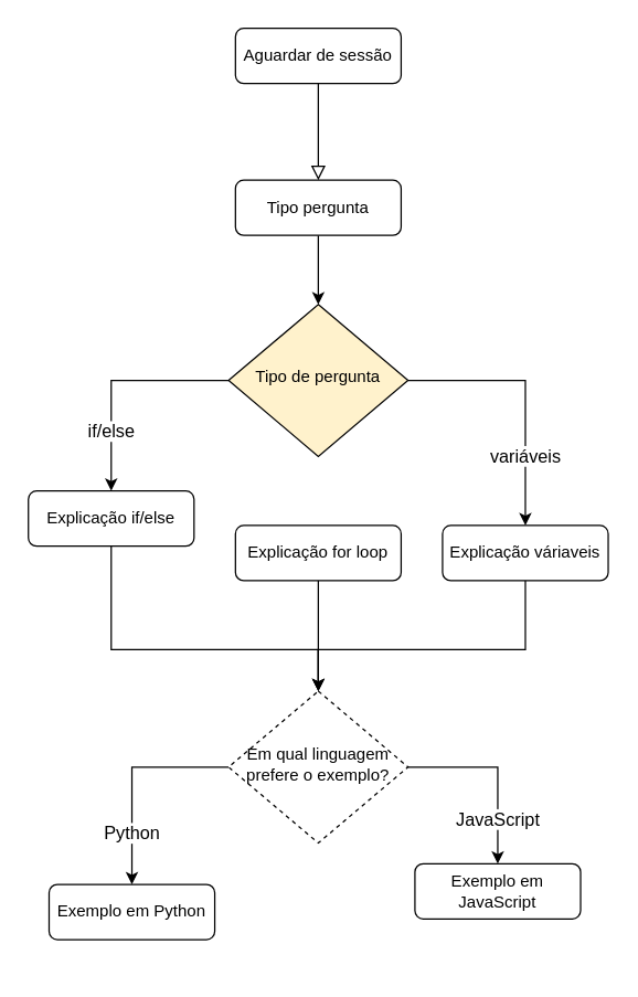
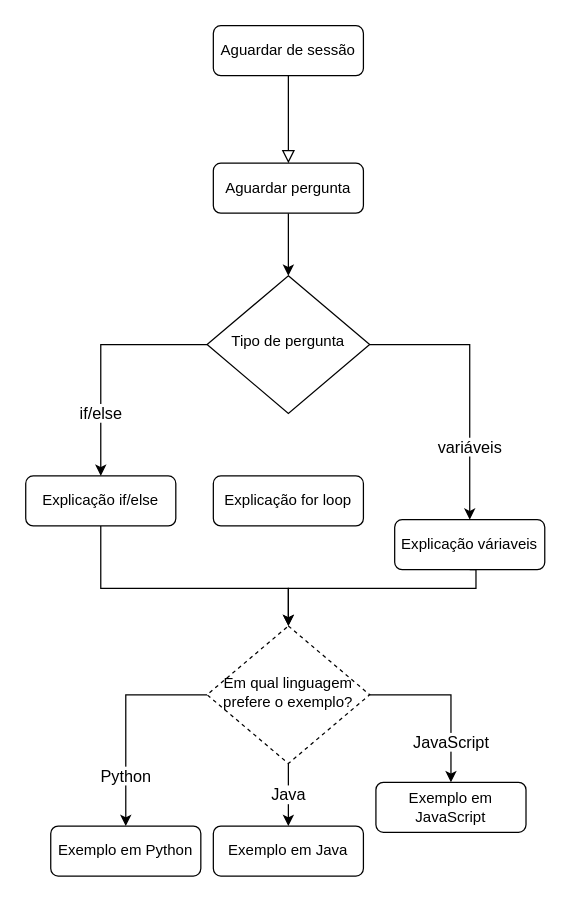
  <mxCell id="0" />
  <mxCell id="1" parent="0" />
  <mxCell id="2" value="" style="rounded=0;html=1;jettySize=auto;orthogonalLoop=1;fontSize=11;endArrow=block;endFill=0;endSize=8;strokeWidth=1;shadow=0;labelBackgroundColor=none;edgeStyle=orthogonalEdgeStyle;entryX=0.5;entryY=0;entryDx=0;entryDy=0;" edge="1" parent="1" source="3" target="5"><mxGeometry relative="1" as="geometry" /></mxCell>
  <mxCell id="3" value="Aguardar de sessão" style="rounded=1;whiteSpace=wrap;html=1;fontSize=12;glass=0;strokeWidth=1;shadow=0;" vertex="1" parent="1"><mxGeometry x="170" y="20" width="120" height="40" as="geometry" /></mxCell>
  <mxCell id="4" style="edgeStyle=orthogonalEdgeStyle;rounded=0;orthogonalLoop=1;jettySize=auto;html=1;entryX=0.5;entryY=0;entryDx=0;entryDy=0;" edge="1" parent="1" source="5" target="8"><mxGeometry relative="1" as="geometry" /></mxCell>
- <mxCell id="5" value="Tipo pergunta" style="rounded=1;whiteSpace=wrap;html=1;fontSize=12;glass=0;strokeWidth=1;shadow=0;" vertex="1" parent="1"><mxGeometry x="170" y="130" width="120" height="40" as="geometry" /></mxCell>
+ <mxCell id="5" value="Aguardar pergunta" style="rounded=1;whiteSpace=wrap;html=1;fontSize=12;glass=0;strokeWidth=1;shadow=0;" vertex="1" parent="1"><mxGeometry x="170" y="130" width="120" height="40" as="geometry" /></mxCell>
  <mxCell id="6" value="variáveis" style="edgeStyle=orthogonalEdgeStyle;rounded=0;jumpSize=10;orthogonalLoop=1;jettySize=auto;html=1;fontSize=13;entryX=0.5;entryY=0;entryDx=0;entryDy=0;" edge="1" parent="1" source="8" target="12"><mxGeometry x="0.474" relative="1" as="geometry"><mxPoint x="370" y="340" as="targetPoint" /><mxPoint as="offset" /></mxGeometry></mxCell>
  <mxCell id="7" value="if/else" style="edgeStyle=orthogonalEdgeStyle;rounded=0;jumpSize=10;orthogonalLoop=1;jettySize=auto;html=1;entryX=0.5;entryY=0;entryDx=0;entryDy=0;fontSize=13;" edge="1" parent="1" source="8" target="10"><mxGeometry x="0.474" relative="1" as="geometry"><mxPoint as="offset" /></mxGeometry></mxCell>
- <mxCell id="8" value="Tipo de pergunta" style="rhombus;whiteSpace=wrap;html=1;shadow=0;fontFamily=Helvetica;fontSize=12;align=center;strokeWidth=1;spacing=6;spacingTop=-4;fillColor=#fff2cc;" vertex="1" parent="1"><mxGeometry x="165" y="220" width="130" height="110" as="geometry" /></mxCell>
+ <mxCell id="8" value="Tipo de pergunta" style="rhombus;whiteSpace=wrap;html=1;shadow=0;fontFamily=Helvetica;fontSize=12;align=center;strokeWidth=1;spacing=6;spacingTop=-4;" vertex="1" parent="1"><mxGeometry x="165" y="220" width="130" height="110" as="geometry" /></mxCell>
  <mxCell id="9" style="edgeStyle=orthogonalEdgeStyle;rounded=0;jumpSize=10;orthogonalLoop=1;jettySize=auto;html=1;fontSize=13;entryX=0.5;entryY=0;entryDx=0;entryDy=0;exitX=0.5;exitY=1;exitDx=0;exitDy=0;" edge="1" parent="1" source="10" target="19"><mxGeometry relative="1" as="geometry"><Array as="points"><mxPoint x="80" y="470" /><mxPoint x="230" y="470" /></Array></mxGeometry></mxCell>
- <mxCell id="10" value="Explicação if/else" style="rounded=1;whiteSpace=wrap;html=1;fontSize=12;glass=0;strokeWidth=1;shadow=0;" vertex="1" parent="1"><mxGeometry x="20" y="355" width="120" height="40" as="geometry" /></mxCell>
+ <mxCell id="10" value="Explicação if/else" style="rounded=1;whiteSpace=wrap;html=1;fontSize=12;glass=0;strokeWidth=1;shadow=0;" vertex="1" parent="1"><mxGeometry x="20" y="380" width="120" height="40" as="geometry" /></mxCell>
  <mxCell id="11" style="edgeStyle=orthogonalEdgeStyle;rounded=0;jumpSize=10;orthogonalLoop=1;jettySize=auto;html=1;entryX=0.5;entryY=0;entryDx=0;entryDy=0;fontSize=13;exitX=0.5;exitY=1;exitDx=0;exitDy=0;" edge="1" parent="1" source="12" target="19"><mxGeometry relative="1" as="geometry"><Array as="points"><mxPoint x="380" y="470" /><mxPoint x="230" y="470" /></Array></mxGeometry></mxCell>
- <mxCell id="12" value="Explicação váriaveis" style="rounded=1;whiteSpace=wrap;html=1;fontSize=12;glass=0;strokeWidth=1;shadow=0;" vertex="1" parent="1"><mxGeometry x="320" y="380" width="120" height="40" as="geometry" /></mxCell>
+ <mxCell id="12" value="Explicação váriaveis" style="rounded=1;whiteSpace=wrap;html=1;fontSize=12;glass=0;strokeWidth=1;shadow=0;" vertex="1" parent="1"><mxGeometry x="315" y="415" width="120" height="40" as="geometry" /></mxCell>
  <mxCell id="13" style="edgeStyle=orthogonalEdgeStyle;rounded=0;jumpSize=10;orthogonalLoop=1;jettySize=auto;html=1;exitX=0.5;exitY=1;exitDx=0;exitDy=0;fontSize=13;" edge="1" parent="1" source="12" target="12"><mxGeometry relative="1" as="geometry" /></mxCell>
- <mxCell id="14" style="edgeStyle=orthogonalEdgeStyle;rounded=0;jumpSize=10;orthogonalLoop=1;jettySize=auto;html=1;entryX=0.5;entryY=0;entryDx=0;entryDy=0;fontSize=13;" edge="1" parent="1" source="15" target="19"><mxGeometry relative="1" as="geometry" /></mxCell>
  <mxCell id="15" value="Explicação for loop" style="rounded=1;whiteSpace=wrap;html=1;fontSize=12;glass=0;strokeWidth=1;shadow=0;" vertex="1" parent="1"><mxGeometry x="170" y="380" width="120" height="40" as="geometry" /></mxCell>
  <mxCell id="16" value="Python" style="edgeStyle=orthogonalEdgeStyle;rounded=0;jumpSize=10;orthogonalLoop=1;jettySize=auto;html=1;fontSize=13;entryX=0.5;entryY=0;entryDx=0;entryDy=0;" edge="1" parent="1" source="19" target="20"><mxGeometry x="0.529" relative="1" as="geometry"><mxPoint x="100" y="640" as="targetPoint" /><mxPoint as="offset" /></mxGeometry></mxCell>
+ <mxCell id="17" value="Java" style="edgeStyle=orthogonalEdgeStyle;rounded=0;jumpSize=10;orthogonalLoop=1;jettySize=auto;html=1;fontSize=13;entryX=0.5;entryY=0;entryDx=0;entryDy=0;" edge="1" parent="1" source="19" target="21"><mxGeometry relative="1" as="geometry"><mxPoint x="230" y="710" as="targetPoint" /></mxGeometry></mxCell>
  <mxCell id="18" value="JavaScript" style="edgeStyle=orthogonalEdgeStyle;rounded=0;jumpSize=10;orthogonalLoop=1;jettySize=auto;html=1;fontSize=13;entryX=0.5;entryY=0;entryDx=0;entryDy=0;" edge="1" parent="1" source="19" target="22"><mxGeometry x="0.529" relative="1" as="geometry"><mxPoint x="360" y="640" as="targetPoint" /><mxPoint as="offset" /></mxGeometry></mxCell>
  <mxCell id="19" value="Em qual linguagem prefere o exemplo?" style="rhombus;whiteSpace=wrap;html=1;shadow=0;fontFamily=Helvetica;fontSize=12;align=center;strokeWidth=1;spacing=6;spacingTop=-4;dashed=1;" vertex="1" parent="1"><mxGeometry x="165" y="500" width="130" height="110" as="geometry" /></mxCell>
- <mxCell id="20" value="Exemplo em Python" style="rounded=1;whiteSpace=wrap;html=1;fontSize=12;glass=0;strokeWidth=1;shadow=0;" vertex="1" parent="1"><mxGeometry x="35" y="640" width="120" height="40" as="geometry" /></mxCell>
+ <mxCell id="20" value="Exemplo em Python" style="rounded=1;whiteSpace=wrap;html=1;fontSize=12;glass=0;strokeWidth=1;shadow=0;" vertex="1" parent="1"><mxGeometry x="40" y="660" width="120" height="40" as="geometry" /></mxCell>
+ <mxCell id="21" value="Exemplo em Java" style="rounded=1;whiteSpace=wrap;html=1;fontSize=12;glass=0;strokeWidth=1;shadow=0;" vertex="1" parent="1"><mxGeometry x="170" y="660" width="120" height="40" as="geometry" /></mxCell>
  <mxCell id="22" value="Exemplo em JavaScript" style="rounded=1;whiteSpace=wrap;html=1;fontSize=12;glass=0;strokeWidth=1;shadow=0;" vertex="1" parent="1"><mxGeometry x="300" y="625" width="120" height="40" as="geometry" /></mxCell>
